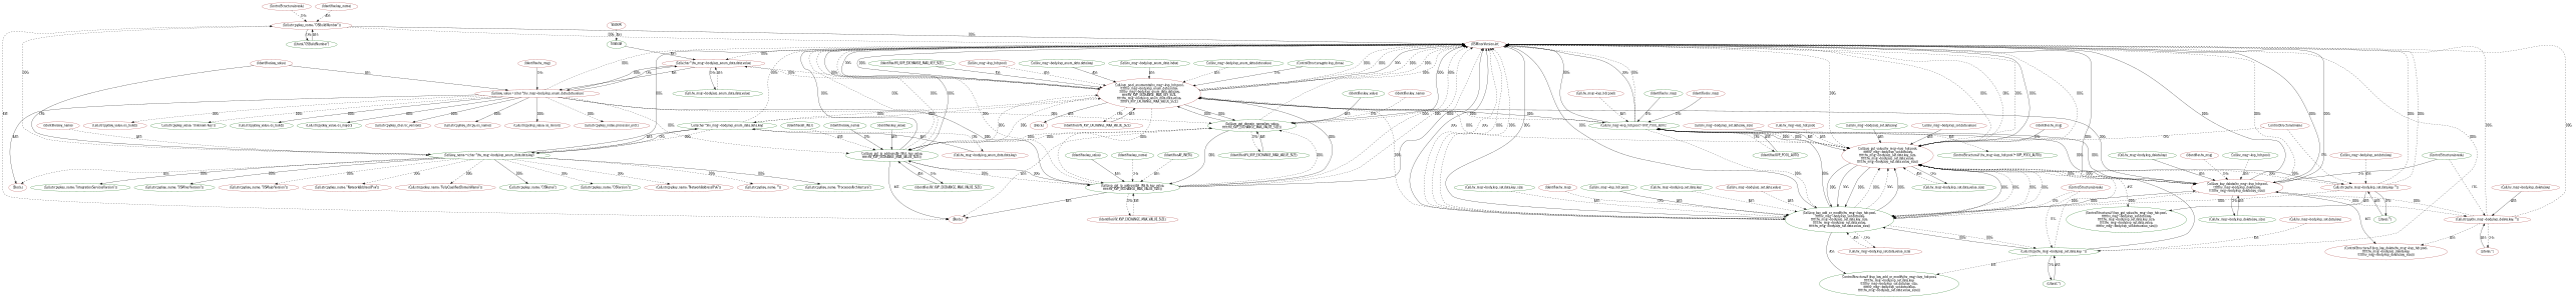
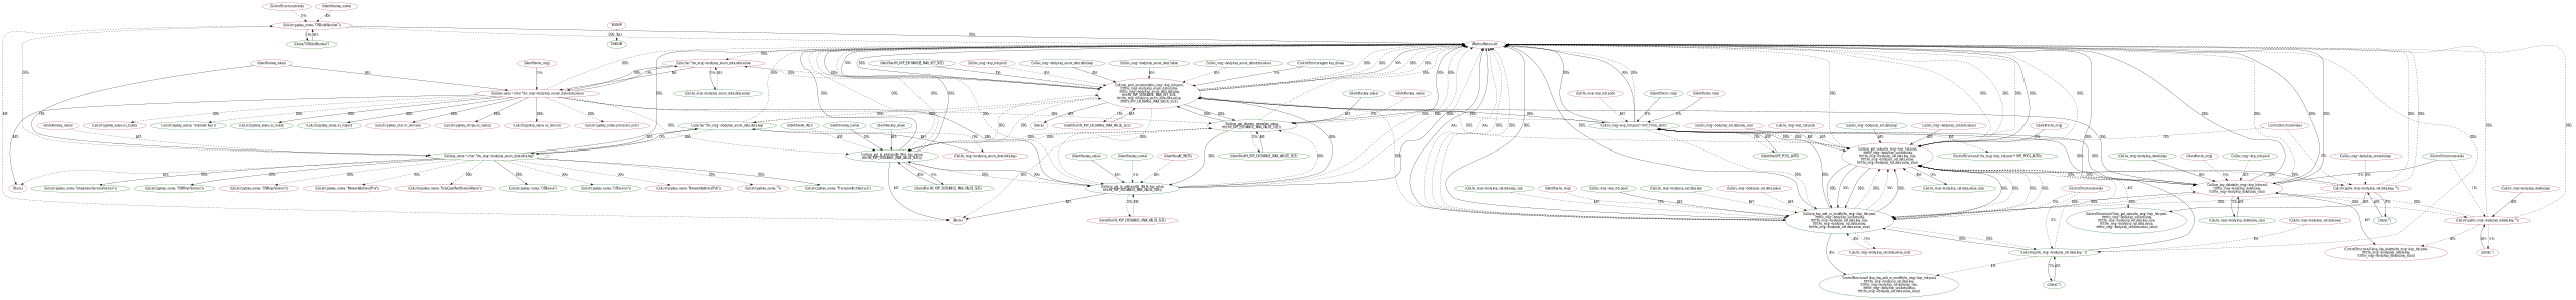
  digraph {
    fontname="Fira Sans"
    node [color=brown fontname="Fira Sans"]
    edge [fontname="Fira Sans" style=dashed]
    n1 [label="(Call,strcpy(key_name, \"OSBuildNumber\"))"]
-   n2 [label="(OSMinorVersion,int)"]
+   n2 [label="(MethodReturn,int)"]
    n3 [label="(Block,)"]
    n4 [color=darkgreen label="(Literal,\"OSBuildNumber\")"]
    n5 [label="(Call,(char *)hv_msg->body.kvp_enum_data.data.value)"]
    n6 [color=darkgreen label="(Call,key_name = (char *)hv_msg->body.kvp_enum_data.data.key)"]
    n7 [color=darkgreen label="(Call,(char *)hv_msg->body.kvp_enum_data.data.key)"]
    n8 [color=darkgreen label="(Call,strcpy(key_name, \"OSMinorVersion\"))"]
    n9 [label="(Call,strcpy(key_name, \"OSMajorVersion\"))"]
    n10 [label="(Call,strcpy(key_name, \"\"))"]
    n11 [color=darkgreen label="(Call,strcpy(key_name, \"ProcessorArchitecture\"))"]
    n12 [color=darkgreen label="(Call,strcpy(key_name, \"IntegrationServicesVersion\"))"]
    n13 [label="(Block,)"]
    n14 [label="(Call,strcpy(key_name, \"NetworkAddressIPv4\"))"]
    n15 [label="(Call,strcpy(key_name, \"FullyQualifiedDomainName\"))"]
    n16 [color=darkgreen label="(Call,strcpy(key_name, \"OSName\"))"]
    n17 [color=darkgreen label="(Call,strcpy(key_name, \"OSVersion\"))"]
    n18 [label="(Call,strcpy(key_name, \"NetworkAddressIPv6\"))"]
    n19 [label="(Call,kvp_pool_enumerate(hv_msg->kvp_hdr.pool,\n\t\t\t\t\thv_msg->body.kvp_enum_data.index,\n\t\t\t\t\thv_msg->body.kvp_enum_data.data.key,\n\t\t\t\t\tHV_KVP_EXCHANGE_MAX_KEY_SIZE,\n\t\t\t\t\thv_msg->body.kvp_enum_data.data.value,\n\t\t\t\t\tHV_KVP_EXCHANGE_MAX_VALUE_SIZE))"]
    n20 [label="(Call,hv_msg->body.kvp_enum_data.data.key)"]
    n21 [color=darkgreen label="(Call,hv_msg->kvp_hdr.pool != KVP_POOL_AUTO)"]
    n22 [label="(Call,kvp_get_value(hv_msg->kvp_hdr.pool,\n\t\t\t\t\thv_msg->body.kvp_set.data.key,\n\t\t\t\t\thv_msg->body.kvp_set.data.key_size,\n\t\t\t\t\thv_msg->body.kvp_set.data.value,\n\t\t\t\t\thv_msg->body.kvp_set.data.value_size))"]
    n23 [label="(Call,kvp_key_delete(hv_msg->kvp_hdr.pool,\n\t\t\t\t\thv_msg->body.kvp_delete.key,\n\t\t\t\t\thv_msg->body.kvp_delete.key_size))"]
    n24 [color=darkgreen label="(Call,kvp_key_add_or_modify(hv_msg->kvp_hdr.pool,\n\t\t\t\t\thv_msg->body.kvp_set.data.key,\n\t\t\t\t\thv_msg->body.kvp_set.data.key_size,\n\t\t\t\t\thv_msg->body.kvp_set.data.value,\n\t\t\t\t\thv_msg->body.kvp_set.data.value_size))"]
    n25 [color=darkgreen label="(Call,kvp_get_domain_name(key_value,\n\t\t\t\t\tHV_KVP_EXCHANGE_MAX_VALUE_SIZE))"]
    n26 [color=darkgreen label="(Call,kvp_get_ip_address(AF_INET6, key_value,\n\t\t\t\t\tHV_KVP_EXCHANGE_MAX_VALUE_SIZE))"]
    n27 [color=darkgreen label="(Call,kvp_get_ip_address(AF_INET, key_value,\n\t\t\t\t\tHV_KVP_EXCHANGE_MAX_VALUE_SIZE))"]
    n28 [label="(Block,)"]
    n29 [label="(Identifier,HV_KVP_EXCHANGE_MAX_VALUE_SIZE)"]
    n30 [color=darkgreen label="(ControlStructure,if (hv_msg->kvp_hdr.pool != KVP_POOL_AUTO))"]
    n31 [color=darkgreen label="(Identifier,KVP_POOL_AUTO)"]
    n32 [label="(Call,strcpy(hv_msg->body.kvp_set.data.key, \"\"))"]
    n33 [color=darkgreen label="(ControlStructure,if (kvp_get_value(hv_msg->kvp_hdr.pool,\n\t\t\t\t\thv_msg->body.kvp_set.data.key,\n\t\t\t\t\thv_msg->body.kvp_set.data.key_size,\n\t\t\t\t\thv_msg->body.kvp_set.data.value,\n\t\t\t\t\thv_msg->body.kvp_set.data.value_size)))"]
    n34 [color=darkgreen label="(Call,hv_msg->body.kvp_set.data.value_size)"]
    n35 [label="(Call,strcpy(hv_msg->body.kvp_delete.key, \"\"))"]
    n36 [label="(ControlStructure,if (kvp_key_delete(hv_msg->kvp_hdr.pool,\n\t\t\t\t\thv_msg->body.kvp_delete.key,\n\t\t\t\t\thv_msg->body.kvp_delete.key_size)))"]
    n37 [color=darkgreen label="(Call,hv_msg->body.kvp_delete.key_size)"]
    n38 [color=darkgreen label="(Call,strcpy(hv_msg->body.kvp_set.data.key, \"\"))"]
    n39 [color=darkgreen label="(ControlStructure,if (kvp_key_add_or_modify(hv_msg->kvp_hdr.pool,\n\t\t\t\t\thv_msg->body.kvp_set.data.key,\n\t\t\t\t\thv_msg->body.kvp_set.data.key_size,\n\t\t\t\t\thv_msg->body.kvp_set.data.value,\n\t\t\t\t\thv_msg->body.kvp_set.data.value_size)))"]
    n40 [label="(Call,hv_msg->body.kvp_set.data.value_size)"]
    n41 [label="(Call,key_value = (char *)hv_msg->body.kvp_enum_data.data.value)"]
    n42 [color=darkgreen label="(Call,hv_msg->body.kvp_enum_data.data.value)"]
    n43 [color=darkgreen label="(Identifier,HV_KVP_EXCHANGE_MAX_VALUE_SIZE)"]
    n44 [label="(Identifier,HV_KVP_EXCHANGE_MAX_VALUE_SIZE)"]
    n45 [color=darkgreen label="(Identifier,HV_KVP_EXCHANGE_MAX_VALUE_SIZE)"]
    n46 [color=darkgreen label="(Literal,\"\")"]
    n47 [label="(Literal,\"\")"]
    n48 [color=darkgreen label="(Literal,\"\")"]
    n49 [label="(Call,strcpy(key_value, os_build))"]
    n50 [color=darkgreen label="(Call,strcpy(key_value, \"Unknown Key\"))"]
    n51 [color=darkgreen label="(Call,strcpy(key_value, os_build))"]
    n52 [color=darkgreen label="(Call,strcpy(key_value, os_major))"]
    n53 [label="(Call,strcpy(key_char, lic_version))"]
    n54 [label="(Call,strcpy(key_strcpy, os_name))"]
    n55 [label="(Call,strcpy(kvp_value, os_minor))"]
    n56 [label="(Call,strcpy(key_index, processor_arch))"]
    n57 [color=darkgreen label="(Identifier,key_value)"]
    n58 [label="(ControlStructure,break;)"]
    n59 [color=darkgreen label="(Identifier,AF_INET)"]
    n60 [color=darkgreen label="(Identifier,HV_KVP_EXCHANGE_MAX_KEY_SIZE)"]
    n61 [label="(Call,hv_msg->kvp_hdr.pool)"]
    n62 [color=darkgreen label="(Call,hv_msg->body.kvp_delete.key)"]
    n63 [label="(Identifier,hv_msg)"]
    n64 [label="(Call,hv_msg->kvp_hdr.pool)"]
    n65 [label="(ControlStructure,break;)"]
    n66 [label="(ControlStructure,break;)"]
    n67 [label="(Call,hv_msg->body.kvp_set.data.key)"]
    n68 [color=darkgreen label="(Call,hv_msg->body.kvp_set.data.key_size)"]
    n69 [label="(Call,hv_msg->body.kvp_set.data.key_size)"]
    n70 [color=darkgreen label="(Identifier,key_name)"]
    n71 [color=darkgreen label="(Call,hv_msg->body.kvp_enum_data.data.key)"]
    n72 [label="(Identifier,key_name)"]
    n73 [color=darkgreen label="(Identifier,hv_msg)"]
    n74 [label="(Call,hv_msg->kvp_hdr.pool)"]
    n75 [color=darkgreen label="(ControlStructure,break;)"]
    n76 [label="(Identifier,hv_msg)"]
    n77 [color=darkgreen label="(Call,hv_msg->body.kvp_set.data.key)"]
    n78 [color=darkgreen label="(Identifier,key_value)"]
    n79 [label="(Call,hv_msg->body.kvp_set.data.key)"]
    n80 [label="(Identifier,hv_msg)"]
    n81 [color=darkgreen label="(Call,hv_msg->body.kvp_enum_data.index)"]
    n82 [label="(Identifier,key_value)"]
    n83 [label="(Identifier,key_name)"]
    n84 [color=darkgreen label="(Identifier,key_name)"]
    n85 [label="(Call,hv_msg->body.kvp_delete.key)"]
-   n86 [color=darkgreen label="(Identifier,AF_INET6)"]
+   n86 [label="(Identifier,AF_INET6)"]
    n87 [color=darkgreen label="(Call,hv_msg->kvp_hdr.pool)"]
    n88 [color=darkgreen label="(Call,hv_msg->body.kvp_enum_data.data.value)"]
    n89 [color=darkgreen label="(Identifier,key_value)"]
    n90 [color=darkgreen label="(ControlStructure,goto kvp_done;)"]
    n91 [label="(Call,hv_msg->body.kvp_set.data.value)"]
    n92 [label="(Identifier,hv_msg)"]
    n93 [color=darkgreen label="(Call,hv_msg->kvp_hdr.pool)"]
    n94 [label="(Identifier,hv_msg)"]
    n95 [color=darkgreen label="(Call,hv_msg->body.kvp_set.data.key)"]
    n96 [label="(Identifier,key_name)"]
    n97 [label="(Call,hv_msg->body.kvp_set.data.value)"]
    1000608 [color=darkgreen]
    1000595
    n1 -> n2 [label="DDG: "]
    n1 -> n2 [label="DDG: " style=solid]
    n1 -> n3 [label="AST: "]
    n1 -> n4 [label="CFG: " style=solid]
    n2 -> n5 [label="DDG: "]
    n4 -> n1 [label="AST: " style=solid]
    n5 -> n19 [label="DDG: "]
    n5 -> n41 [label="AST: " style=solid]
    n5 -> n41 [label="DDG: " style=solid]
    n5 -> n42 [label="CFG: " style=solid]
    n6 -> n1 [label="DDG: "]
    n6 -> n2 [label="DDG: " style=solid]
    n6 -> n7 [label="CFG: " style=solid]
    n6 -> n8 [label="DDG: " style=solid]
    n6 -> n9 [label="DDG: "]
    n6 -> n10 [label="DDG: "]
    n6 -> n11 [label="DDG: " style=solid]
    n6 -> n12 [label="DDG: " style=solid]
    n6 -> n13 [label="AST: "]
    n6 -> n14 [label="DDG: "]
    n6 -> n15 [label="DDG: "]
    n6 -> n16 [label="DDG: " style=solid]
    n6 -> n17 [label="DDG: "]
    n6 -> n18 [label="DDG: "]
    n7 -> n2 [label="DDG: "]
    n7 -> n6 [label="AST: " style=solid]
    n7 -> n6 [label="DDG: "]
    n7 -> n19 [label="DDG: "]
    n7 -> n20 [label="CFG: "]
    n19 -> n2 [label="DDG: " style=solid]
    n19 -> n2 [label="DDG: " style=solid]
    n19 -> n2 [label="DDG: "]
    n19 -> n2 [label="DDG: "]
    n19 -> n2 [label="DDG: " style=solid]
    n19 -> n2 [label="DDG: "]
    n19 -> n2 [label="DDG: "]
    n19 -> n5 [label="DDG: "]
    n19 -> n7 [label="DDG: "]
    n19 -> n21 [label="DDG: " style=solid]
    n19 -> n22 [label="DDG: "]
    n19 -> n23 [label="DDG: " style=solid]
    n19 -> n24 [label="DDG: "]
    n19 -> n25 [label="DDG: " style=solid]
    n19 -> n26 [label="DDG: "]
    n19 -> n27 [label="DDG: "]
    n19 -> n28 [label="AST: " style=solid]
    n19 -> n29 [label="CFG: "]
    n20 -> n7 [label="AST: " style=solid]
    n21 -> n2 [label="DDG: " style=solid]
    n21 -> n2 [label="DDG: " style=solid]
    n21 -> n2 [label="DDG: "]
    n21 -> n19 [label="DDG: "]
    n21 -> n22 [label="DDG: "]
    n21 -> n23 [label="DDG: " style=solid]
    n21 -> n24 [label="DDG: "]
    n21 -> n30 [label="AST: "]
    n21 -> n31 [label="CFG: "]
    n22 -> n2 [label="DDG: "]
    n22 -> n2 [label="DDG: "]
    n22 -> n2 [label="DDG: "]
    n22 -> n2 [label="DDG: " style=solid]
    n22 -> n2 [label="DDG: "]
    n22 -> n2 [label="DDG: "]
    n22 -> n21 [label="DDG: "]
    n22 -> n23 [label="DDG: "]
    n22 -> n24 [label="DDG: "]
    n22 -> n24 [label="DDG: "]
    n22 -> n24 [label="DDG: " style=solid]
    n22 -> n24 [label="DDG: " style=solid]
    n22 -> n24 [label="DDG: " style=solid]
    n22 -> n32 [label="DDG: " style=solid]
    n22 -> n33 [label="AST: "]
    n22 -> n34 [label="CFG: " style=solid]
    n23 -> n2 [label="DDG: " style=solid]
    n23 -> n2 [label="DDG: "]
    n23 -> n2 [label="DDG: " style=solid]
    n23 -> n2 [label="DDG: " style=solid]
    n23 -> n21 [label="DDG: " style=solid]
    n23 -> n22 [label="DDG: "]
    n23 -> n24 [label="DDG: "]
    n23 -> n35 [label="DDG: "]
    n23 -> n36 [label="AST: " style=solid]
    n23 -> n37 [label="CFG: " style=solid]
    n24 -> n2 [label="DDG: " style=solid]
    n24 -> n2 [label="DDG: "]
    n24 -> n2 [label="DDG: "]
    n24 -> n2 [label="DDG: "]
    n24 -> n2 [label="DDG: " style=solid]
    n24 -> n2 [label="DDG: " style=solid]
    n24 -> n21 [label="DDG: " style=solid]
    n24 -> n22 [label="DDG: "]
    n24 -> n22 [label="DDG: "]
    n24 -> n22 [label="DDG: " style=solid]
    n24 -> n22 [label="DDG: " style=solid]
    n24 -> n22 [label="DDG: "]
    n24 -> n23 [label="DDG: " style=solid]
    n24 -> n38 [label="DDG: "]
    n24 -> n39 [label="AST: " style=solid]
    n24 -> n40 [label="CFG: "]
    n25 -> n2 [label="DDG: "]
    n25 -> n2 [label="DDG: " style=solid]
    n25 -> n2 [label="DDG: "]
    n25 -> n3 [label="AST: "]
    n25 -> n19 [label="DDG: " style=solid]
    n25 -> n26 [label="DDG: " style=solid]
    n25 -> n27 [label="DDG: "]
    n25 -> n43 [label="CFG: "]
    n26 -> n2 [label="DDG: " style=solid]
    n26 -> n2 [label="DDG: "]
    n26 -> n2 [label="DDG: "]
    n26 -> n2 [label="DDG: "]
    n26 -> n3 [label="AST: " style=solid]
    n26 -> n19 [label="DDG: " style=solid]
    n26 -> n25 [label="DDG: "]
    n26 -> n27 [label="DDG: " style=solid]
    n26 -> n44 [label="CFG: "]
    n27 -> n2 [label="DDG: " style=solid]
    n27 -> n2 [label="DDG: "]
    n27 -> n2 [label="DDG: "]
    n27 -> n2 [label="DDG: " style=solid]
    n27 -> n3 [label="AST: " style=solid]
    n27 -> n19 [label="DDG: "]
    n27 -> n25 [label="DDG: "]
    n27 -> n26 [label="DDG: "]
    n27 -> n45 [label="CFG: " style=solid]
    n29 -> n19 [label="AST: " style=solid]
    n31 -> n21 [label="AST: " style=solid]
    n32 -> n2 [label="DDG: "]
    n32 -> n2 [label="DDG: "]
    n32 -> n22 [label="DDG: "]
    n32 -> n24 [label="DDG: "]
    n32 -> n33 [label="AST: " style=solid]
    n32 -> n46 [label="CFG: " style=solid]
    n34 -> n22 [label="AST: "]
    n35 -> n2 [label="DDG: "]
    n35 -> n2 [label="DDG: "]
    n35 -> n23 [label="DDG: "]
    n35 -> n36 [label="AST: "]
    n35 -> n47 [label="CFG: "]
    n37 -> n23 [label="AST: " style=solid]
    n38 -> n2 [label="DDG: "]
    n38 -> n2 [label="DDG: " style=solid]
    n38 -> n22 [label="DDG: "]
    n38 -> n24 [label="DDG: " style=solid]
    n38 -> n39 [label="AST: "]
    n38 -> n48 [label="CFG: " style=solid]
    n40 -> n24 [label="AST: "]
    n41 -> n2 [label="DDG: "]
    n41 -> n5 [label="CFG: " style=solid]
    n41 -> n13 [label="AST: " style=solid]
    n41 -> n25 [label="DDG: "]
    n41 -> n26 [label="DDG: " style=solid]
    n41 -> n27 [label="DDG: "]
    n41 -> n49 [label="DDG: "]
    n41 -> n50 [label="DDG: "]
    n41 -> n51 [label="DDG: " style=solid]
    n41 -> n52 [label="DDG: " style=solid]
    n41 -> n53 [label="DDG: " style=solid]
    n41 -> n54 [label="DDG: " style=solid]
    n41 -> n55 [label="DDG: " style=solid]
    n41 -> n56 [label="DDG: "]
    n42 -> n5 [label="AST: "]
    n43 -> n25 [label="AST: " style=solid]
    n44 -> n26 [label="AST: "]
    n45 -> n27 [label="AST: " style=solid]
    n46 -> n32 [label="AST: " style=solid]
    n47 -> n35 [label="AST: " style=solid]
    n48 -> n38 [label="AST: " style=solid]
    n57 -> n25 [label="AST: " style=solid]
    n58 -> n1 [label="CFG: "]
    n59 -> n27 [label="AST: "]
    n60 -> n19 [label="AST: " style=solid]
    n61 -> n21 [label="AST: "]
    n62 -> n23 [label="AST: " style=solid]
    n63 -> n22 [label="CFG: " style=solid]
    n64 -> n19 [label="AST: "]
    n65 -> n24 [label="CFG: "]
    n65 -> n38 [label="CFG: "]
    n66 -> n22 [label="CFG: "]
    n66 -> n32 [label="CFG: "]
    n67 -> n38 [label="AST: "]
    n68 -> n24 [label="AST: "]
    n69 -> n22 [label="AST: " style=solid]
    n70 -> n27 [label="CFG: " style=solid]
    n71 -> n19 [label="AST: " style=solid]
    n72 -> n25 [label="CFG: "]
    n73 -> n21 [label="CFG: " style=solid]
    n74 -> n22 [label="AST: "]
    n75 -> n23 [label="CFG: " style=solid]
    n75 -> n35 [label="CFG: "]
    n76 -> n21 [label="CFG: " style=solid]
    n77 -> n22 [label="AST: " style=solid]
    n78 -> n26 [label="AST: " style=solid]
    n79 -> n32 [label="AST: "]
    n80 -> n23 [label="CFG: "]
    n81 -> n19 [label="AST: " style=solid]
    n82 -> n6 [label="CFG: " style=solid]
    n82 -> n41 [label="AST: " style=solid]
    n83 -> n1 [label="AST: "]
    n84 -> n26 [label="CFG: "]
    n85 -> n35 [label="AST: " style=solid]
    n86 -> n26 [label="AST: "]
    n87 -> n23 [label="AST: "]
    n88 -> n19 [label="AST: "]
    n89 -> n27 [label="AST: " style=solid]
    n90 -> n19 [label="CFG: " style=solid]
    n91 -> n22 [label="AST: " style=solid]
    n92 -> n24 [label="CFG: "]
    n93 -> n24 [label="AST: " style=solid]
    n94 -> n41 [label="CFG: " style=solid]
    n95 -> n24 [label="AST: "]
    n96 -> n6 [label="AST: "]
    n97 -> n24 [label="AST: "]
-   1000608 -> n5 [label="AST: " style=solid]
    1000595 -> 1000608 [label="AST: "]
  }
